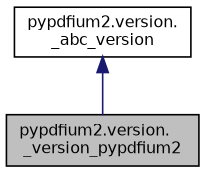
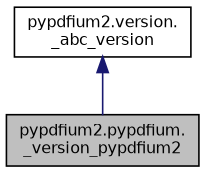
  digraph {
    node [color=black fontname=Helvetica fontsize=10 shape=record style=filled]
-   n1 [fillcolor=grey75 fontcolor=black height=0.2 label="pypdfium2.version.\l_version_pypdfium2" width=0.4]
+   n1 [fillcolor=grey75 fontcolor=black height=0.2 label="pypdfium2.pypdfium.\l_version_pypdfium2" width=0.4]
    n2 [fillcolor=white height=0.2 label="pypdfium2.version.\l_abc_version" width=0.4]
    n2 -> n1 [color=midnightblue dir=back fontname=Helvetica fontsize=10 labelfontname=Helvetica labelfontsize=10 style=solid]
  }
